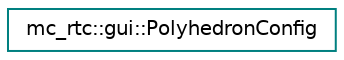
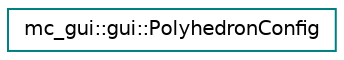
  digraph {
    rankdir=TB
-   n1 [color=teal fillcolor=white fontname=Helvetica fontsize=10 height=0.2 label="mc_rtc::gui::PolyhedronConfig" shape=record style=filled width=0.4]
+   n1 [color=teal fillcolor=white fontname=Helvetica fontsize=10 height=0.2 label="mc_gui::gui::PolyhedronConfig" shape=record style=filled width=0.4]
  }
